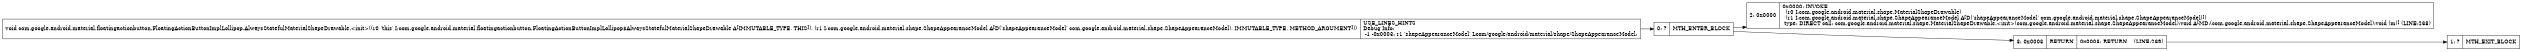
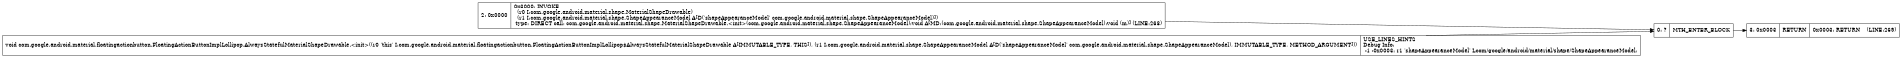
  digraph {
    rankdir=LR
    node [shape=record]
    n1 [label="{0\:\ ?|MTH_ENTER_BLOCK\l}"]
-   n2 [label="{2\:\ 0x0000|0x0000: INVOKE  \l  (r0 I:com.google.android.material.shape.MaterialShapeDrawable)\l  (r1 I:com.google.android.material.shape.ShapeAppearanceModel A[D('shapeAppearanceModel' com.google.android.material.shape.ShapeAppearanceModel)])\l type: DIRECT call: com.google.android.material.shape.MaterialShapeDrawable.\<init\>(com.google.android.material.shape.ShapeAppearanceModel):void A[MD:(com.google.android.material.shape.ShapeAppearanceModel):void (m)] (LINE:268)\l}"]
+   n2 [label="{2\:\ 0x0000|0x3000: INVOKE  \l  (r0 I:com.google.android.material.shape.MaterialShapeDrawable)\l  (r1 I:com.google.android.material.shape.ShapeAppearanceModel A[D('shapeAppearanceModel' com.google.android.material.shape.ShapeAppearanceModel)])\l type: DIRECT call: com.google.android.material.shape.MaterialShapeDrawable.\<init\>(com.google.android.material.shape.ShapeAppearanceModel):void A[MD:(com.google.android.material.shape.ShapeAppearanceModel):void (m)] (LINE:268)\l}"]
    n3 [label="{3\:\ 0x0003|RETURN\l|0x0003: RETURN    (LINE:269)\l}"]
-   n4 [label="{1\:\ ?|MTH_EXIT_BLOCK\l}"]
    n5 [label="{void com.google.android.material.floatingactionbutton.FloatingActionButtonImplLollipop.AlwaysStatefulMaterialShapeDrawable.\<init\>((r0 'this' I:com.google.android.material.floatingactionbutton.FloatingActionButtonImplLollipop$AlwaysStatefulMaterialShapeDrawable A[IMMUTABLE_TYPE, THIS]), (r1 I:com.google.android.material.shape.ShapeAppearanceModel A[D('shapeAppearanceModel' com.google.android.material.shape.ShapeAppearanceModel), IMMUTABLE_TYPE, METHOD_ARGUMENT]))  | USE_LINES_HINTS\lDebug Info:\l  \-1 \-0x0003: r1 'shapeAppearanceModel' Lcom\/google\/android\/material\/shape\/ShapeAppearanceModel;\l}"]
-   n1 -> n2
+   n2 -> n1
    n1 -> n3
-   n3 -> n4
    n5 -> n1
  }
